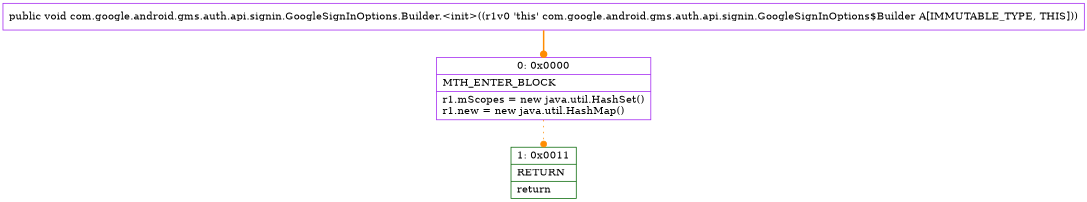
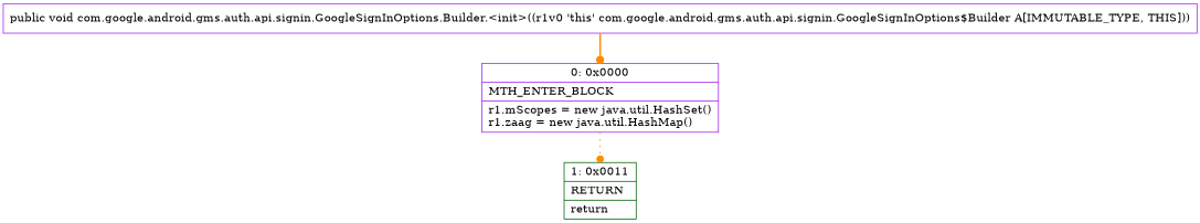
  digraph {
    node [shape=record color=purple]
    edge [color=darkorange arrowhead=dot]
-   n1 [label="{0\:\ 0x0000|MTH_ENTER_BLOCK\l|r1.mScopes = new java.util.HashSet()\lr1.new = new java.util.HashMap()\l}"]
+   n1 [label="{0\:\ 0x0000|MTH_ENTER_BLOCK\l|r1.mScopes = new java.util.HashSet()\lr1.zaag = new java.util.HashMap()\l}"]
    n2 [label="{1\:\ 0x0011|RETURN\l|return\l}" color=darkgreen]
    n3 [label="{public void com.google.android.gms.auth.api.signin.GoogleSignInOptions.Builder.\<init\>((r1v0 'this' com.google.android.gms.auth.api.signin.GoogleSignInOptions$Builder A[IMMUTABLE_TYPE, THIS])) }"]
    n1 -> n2 [style=dotted]
    n3 -> n1 [style=bold]
  }
